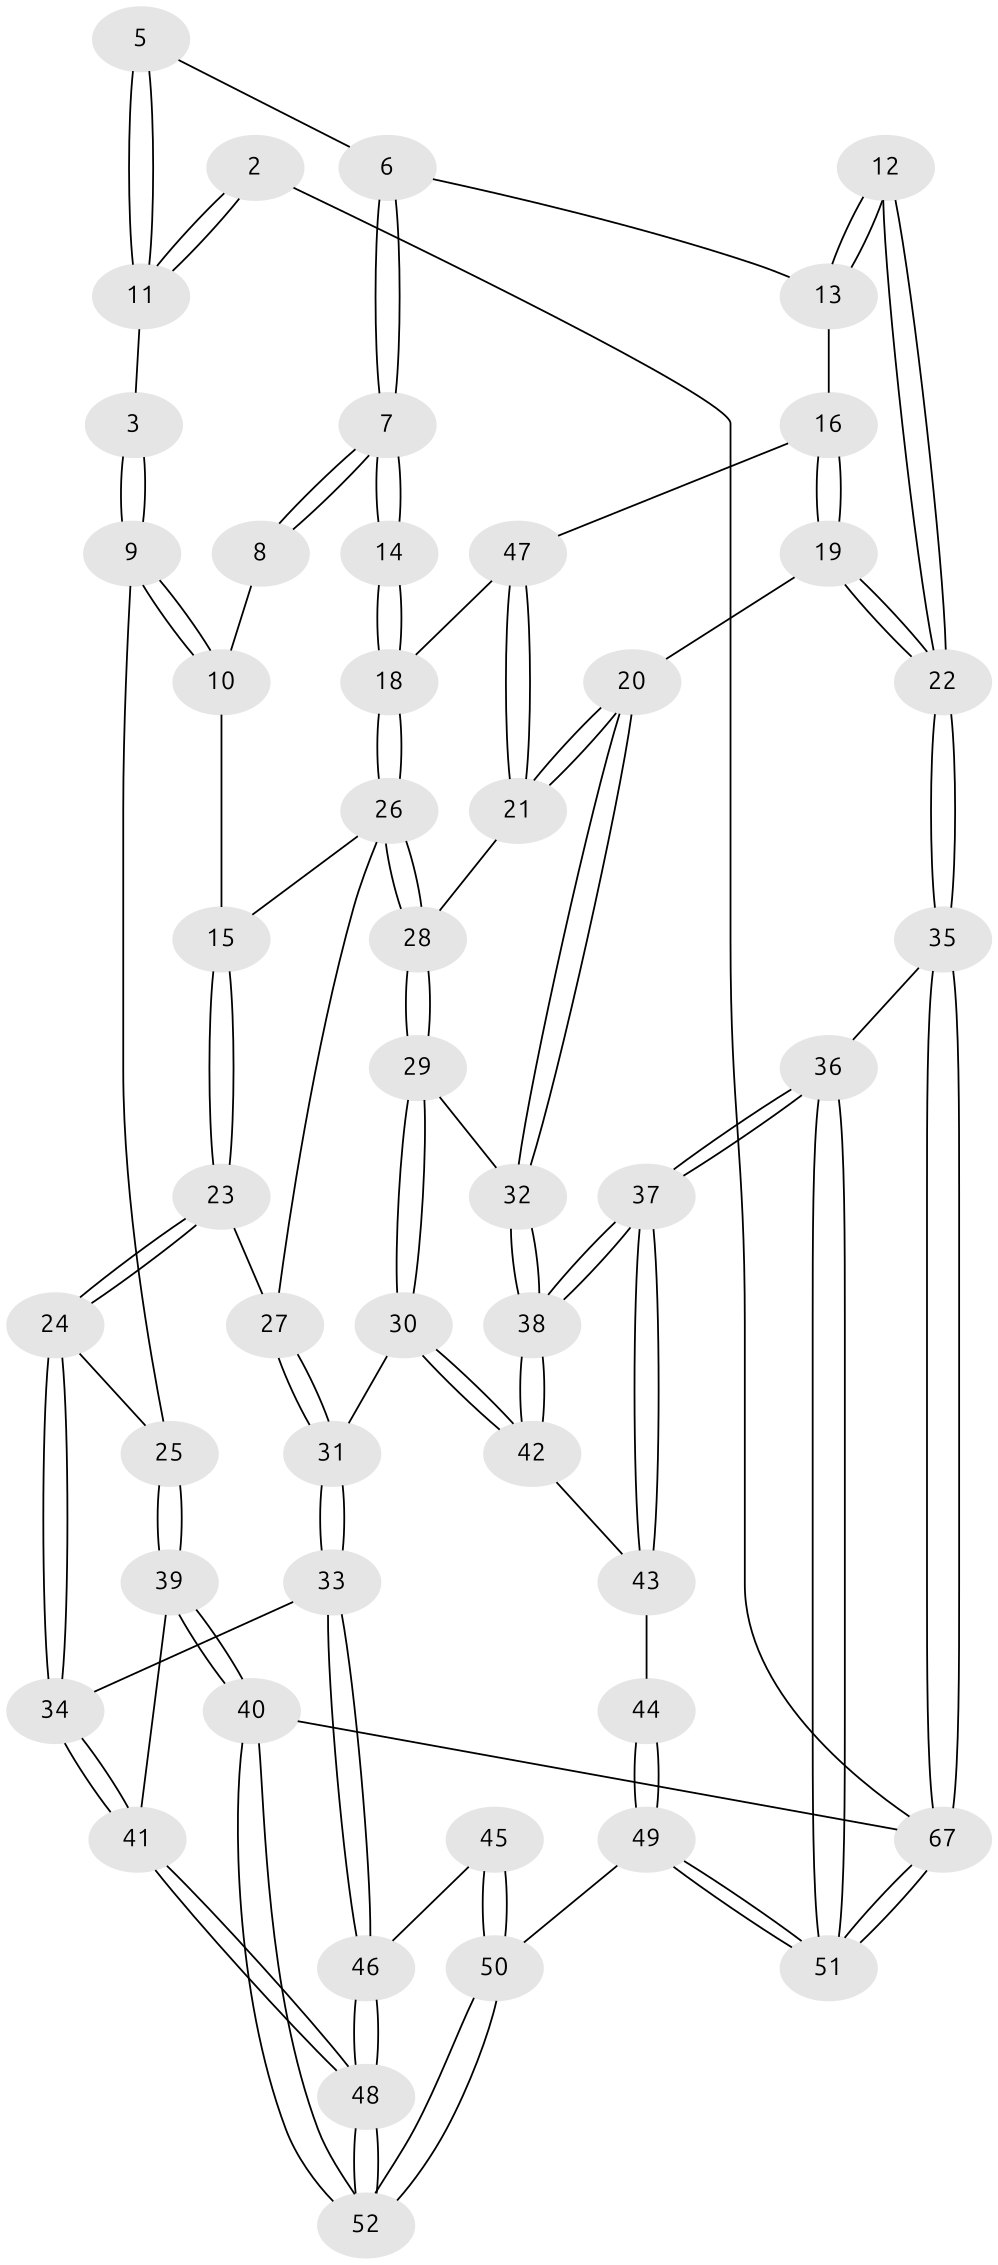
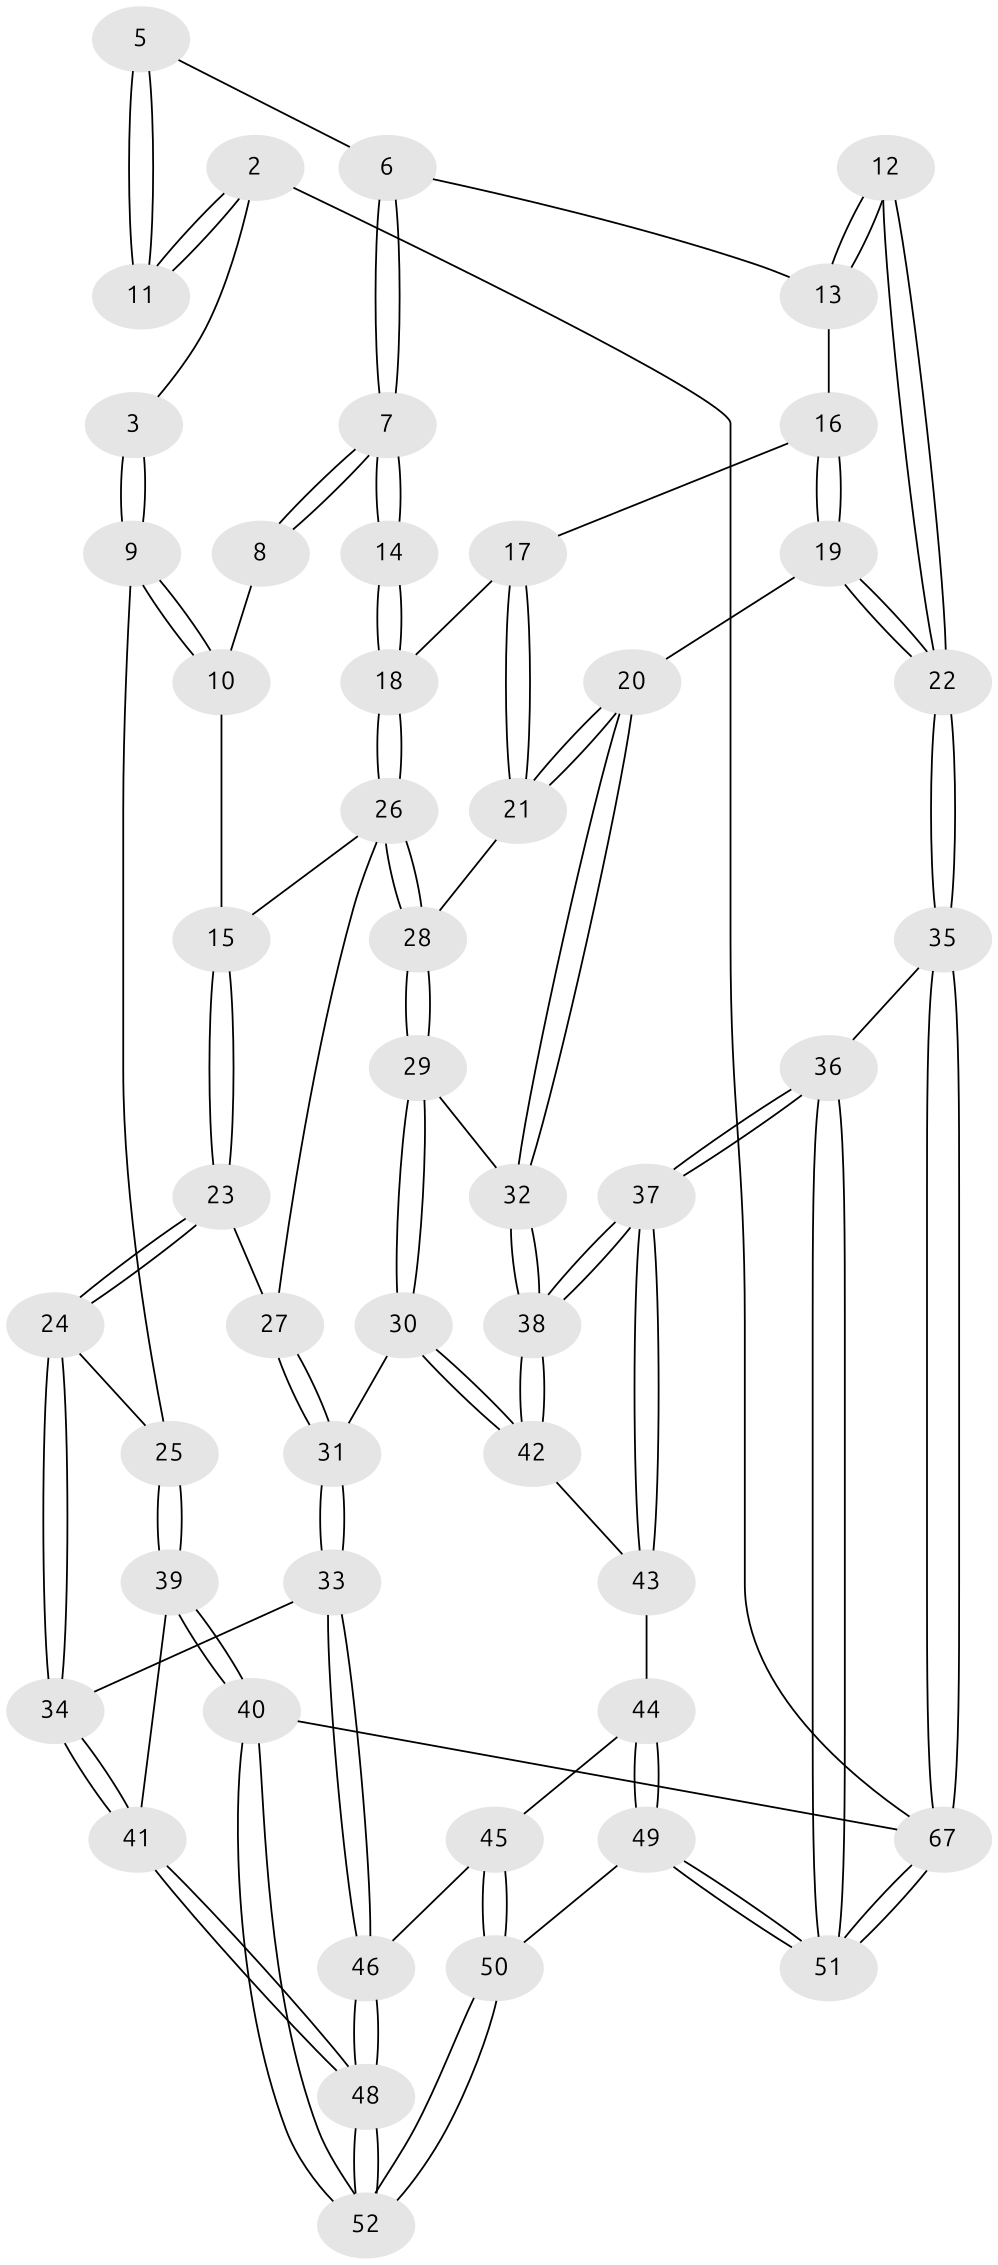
  graph {
    fontname=Ubuntu
    node [color=gray90 fontname=Ubuntu style=filled]
    edge [fontname=Ubuntu]
    2
    3
    11
    n4 [label=67]
    5
    6
    9
    51
    10
    25
    40
    52
    8
    7
    13
    14
    16
    18
    15
    39
    23
    12
    22
    35
-   17 [label=47]
+   17
    19
    26
    24
    27
    21
    20
    28
    32
    38
    29
    36
    34
    31
    41
    33
    30
    42
    43
    46
    48
    37
    44
    45
    49
    50
-   11 -- 3
+   2 -- 3
    2 -- 11
    2 -- 11
    2 -- n4
    3 -- 9
    3 -- 9
    n4 -- 51
    n4 -- 51
    5 -- 11
    5 -- 11
    5 -- 6
    6 -- 7
    6 -- 7
    6 -- 13
    9 -- 10
    9 -- 10
    9 -- 25
    10 -- 15
    25 -- 39
    25 -- 39
    40 -- n4
    40 -- 52
    40 -- 52
    8 -- 10
    7 -- 8
    7 -- 8
    7 -- 14
    7 -- 14
    13 -- 16
    14 -- 18
    14 -- 18
    16 -- 17
    16 -- 19
    16 -- 19
    18 -- 26
    18 -- 26
    15 -- 23
    15 -- 23
    39 -- 40
    39 -- 40
    39 -- 41
    23 -- 24
    23 -- 24
    23 -- 27
    12 -- 13
    12 -- 13
    12 -- 22
    12 -- 22
    22 -- 35
    22 -- 35
    35 -- n4
    35 -- n4
    35 -- 36
    17 -- 18
    17 -- 21
    17 -- 21
    19 -- 22
    19 -- 22
    19 -- 20
    26 -- 15
    26 -- 27
    26 -- 28
    26 -- 28
    24 -- 25
    24 -- 34
    24 -- 34
    27 -- 31
    27 -- 31
    21 -- 28
    20 -- 21
    20 -- 21
    20 -- 32
    20 -- 32
    28 -- 29
    28 -- 29
    32 -- 38
    32 -- 38
    38 -- 42
    38 -- 42
    29 -- 32
    29 -- 30
    29 -- 30
    36 -- 51
    36 -- 51
    36 -- 37
    36 -- 37
    34 -- 41
    34 -- 41
    31 -- 33
    31 -- 33
    41 -- 48
    41 -- 48
    33 -- 34
    33 -- 46
    33 -- 46
    30 -- 31
    30 -- 42
    30 -- 42
    42 -- 43
    43 -- 44
    46 -- 48
    46 -- 48
    48 -- 52
    48 -- 52
    37 -- 38
    37 -- 38
    37 -- 43
    37 -- 43
+   44 -- 45
    44 -- 49
    44 -- 49
    45 -- 46
    45 -- 50
    45 -- 50
    49 -- 51
    49 -- 51
    49 -- 50
    50 -- 52
    50 -- 52
  }
